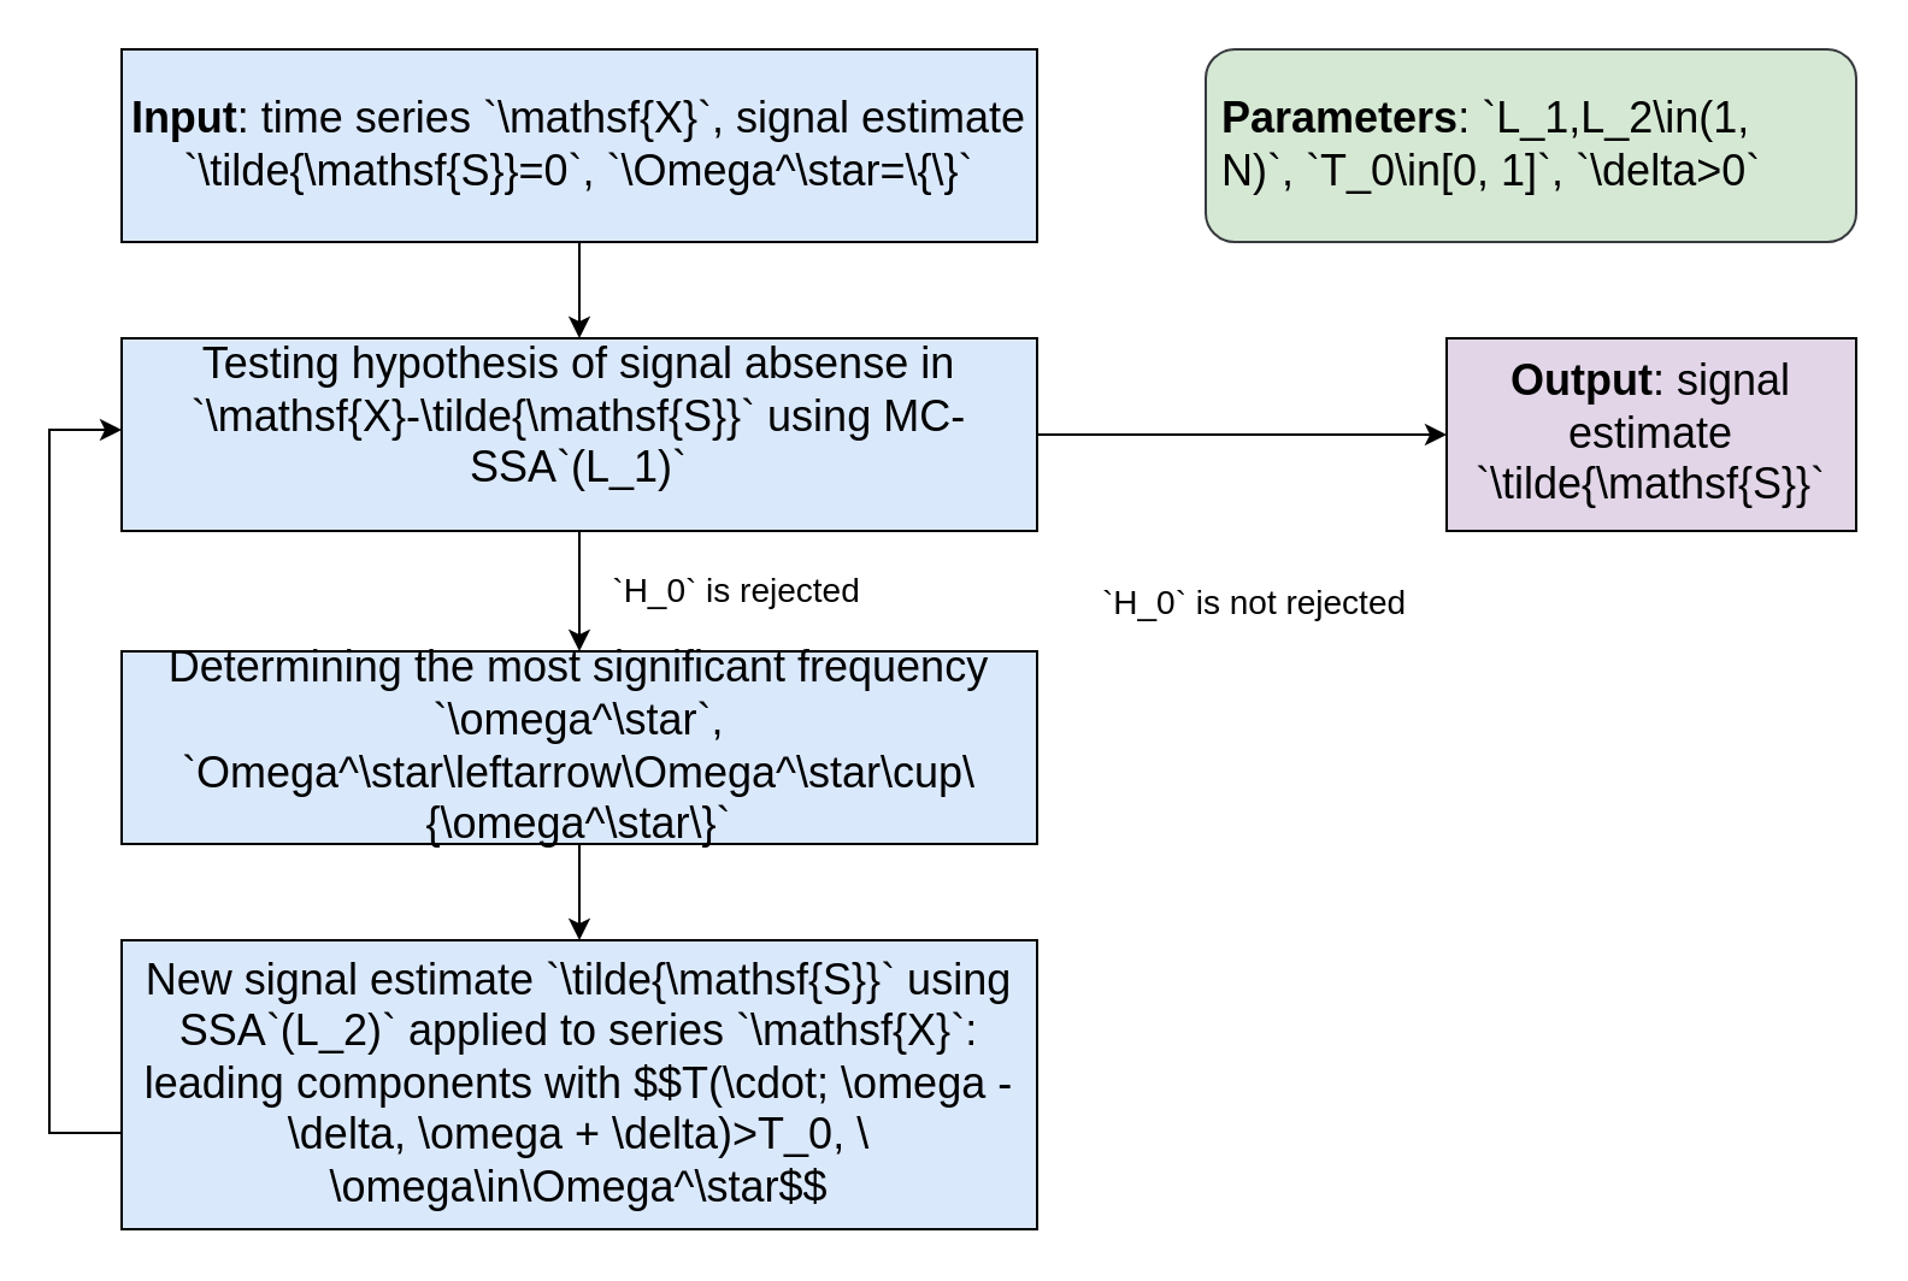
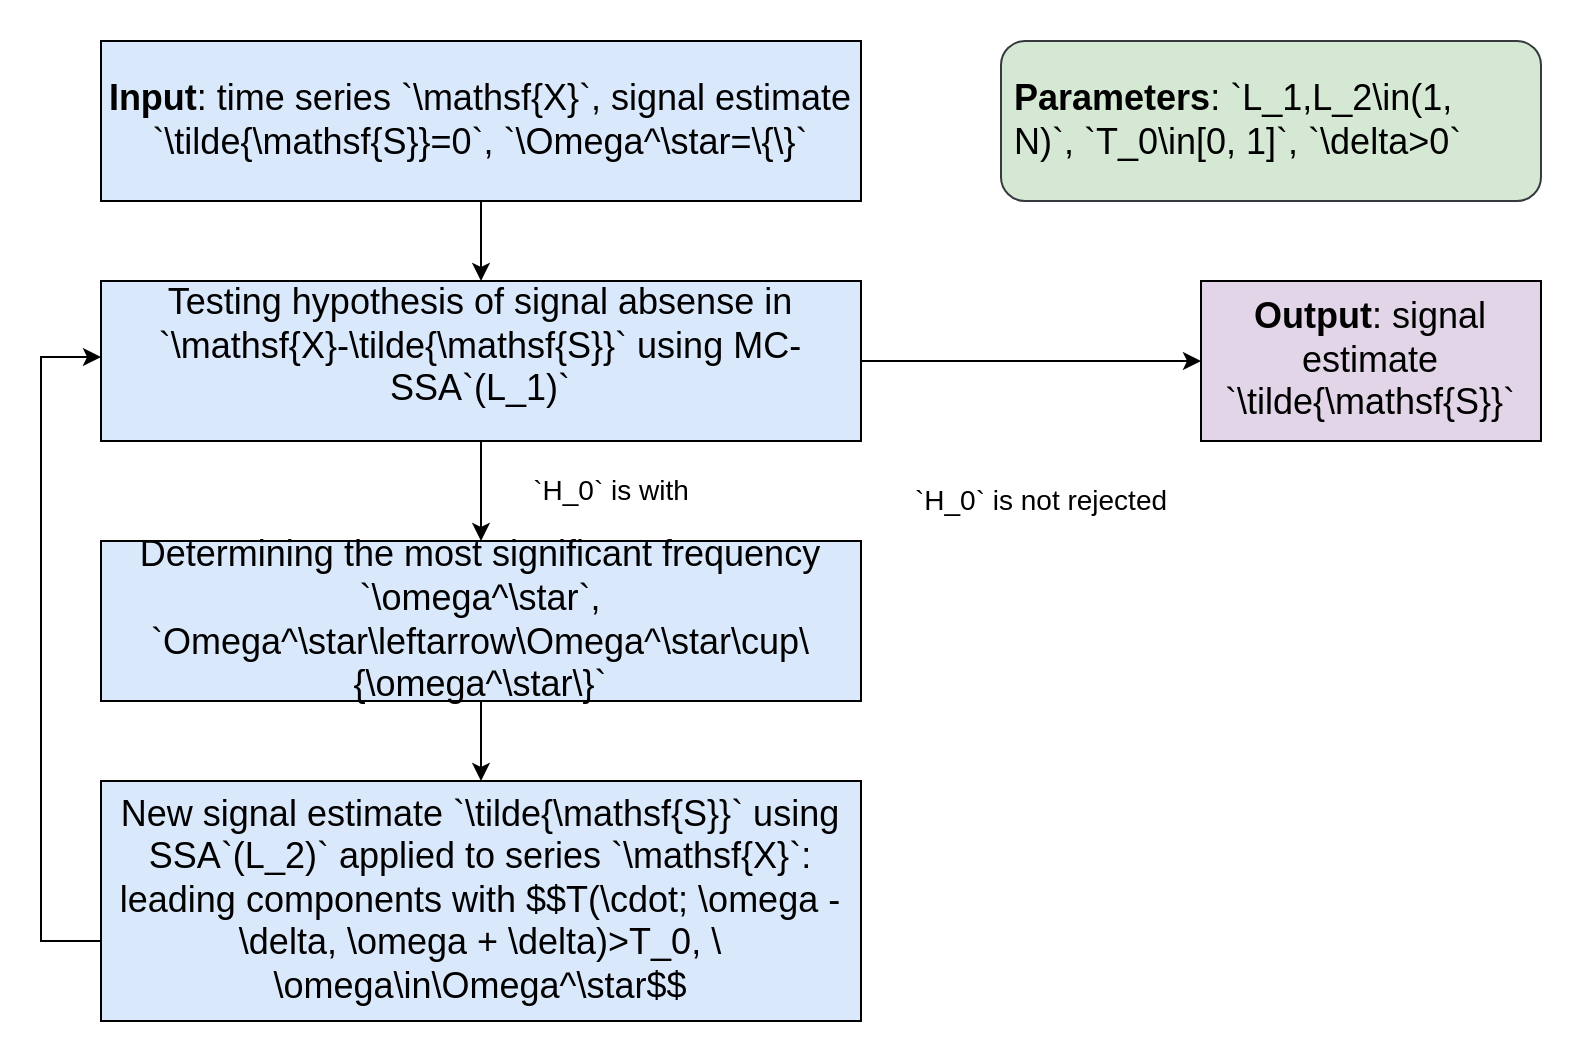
  <mxCell id="0" />
  <mxCell id="1" parent="0" />
  <mxCell id="2" value="" style="edgeStyle=orthogonalEdgeStyle;rounded=0;orthogonalLoop=1;jettySize=auto;html=1;" parent="1" source="3" target="6" edge="1"><mxGeometry relative="1" as="geometry" /></mxCell>
  <mxCell id="3" value="&lt;font style=&quot;font-size: 18px;&quot;&gt;&lt;b&gt;Input&lt;/b&gt;: time series `\mathsf{X}`, signal estimate `\tilde{\mathsf{S}}=0`, `\Omega^\star=\{\}`&lt;/font&gt;" style="rounded=0;whiteSpace=wrap;html=1;fillColor=#DAE8FC;" parent="1" vertex="1"><mxGeometry x="50" y="20" width="380" height="80" as="geometry" /></mxCell>
  <mxCell id="4" value="" style="edgeStyle=orthogonalEdgeStyle;rounded=0;orthogonalLoop=1;jettySize=auto;html=1;" parent="1" source="6" target="9" edge="1"><mxGeometry relative="1" as="geometry" /></mxCell>
  <mxCell id="5" value="" style="edgeStyle=orthogonalEdgeStyle;rounded=0;orthogonalLoop=1;jettySize=auto;html=1;" parent="1" source="6" target="13" edge="1"><mxGeometry relative="1" as="geometry" /></mxCell>
  <mxCell id="6" value="&lt;font style=&quot;font-size: 18px;&quot;&gt;Testing hypothesis of signal absense in `\mathsf{X}-\tilde{\mathsf{S}}`&amp;nbsp;using MC-SSA`(L_1)`&lt;br&gt;&lt;/font&gt;&lt;div&gt;&lt;br&gt;&lt;/div&gt;" style="rounded=0;whiteSpace=wrap;html=1;fillColor=#DAE8FC;" parent="1" vertex="1"><mxGeometry x="50" y="140" width="380" height="80" as="geometry" /></mxCell>
  <mxCell id="7" style="edgeStyle=orthogonalEdgeStyle;rounded=0;orthogonalLoop=1;jettySize=auto;html=1;exitX=0.008;exitY=0.43;exitDx=0;exitDy=0;exitPerimeter=0;" parent="1" source="8" target="6" edge="1"><mxGeometry relative="1" as="geometry"><mxPoint x="0" y="200" as="targetPoint" /><mxPoint x="80" y="570" as="sourcePoint" /><Array as="points"><mxPoint x="59" y="462" /><mxPoint x="59" y="470" /><mxPoint x="20" y="470" /><mxPoint x="20" y="178" /></Array></mxGeometry></mxCell>
  <mxCell id="8" value="&lt;font style=&quot;font-size: 18px;&quot;&gt;New signal estimate `\tilde{\mathsf{S}}` using SSA`(L_2)` applied to series `\mathsf{X}`: leading components with $$T(\cdot; \omega - \delta, \omega + \delta)&amp;gt;T_0, \ \omega\in\Omega^\star$$&lt;/font&gt;" style="rounded=0;whiteSpace=wrap;html=1;fillColor=#DAE8FC;" parent="1" vertex="1"><mxGeometry x="50" y="390" width="380" height="120" as="geometry" /></mxCell>
  <mxCell id="9" value="&lt;font style=&quot;font-size: 18px;&quot;&gt;&lt;b&gt;Output&lt;/b&gt;: signal estimate `\tilde{\mathsf{S}}`&lt;/font&gt;" style="whiteSpace=wrap;html=1;rounded=0;fillColor=#E1D5E7;" parent="1" vertex="1"><mxGeometry x="600" y="140" width="170" height="80" as="geometry" /></mxCell>
  <mxCell id="10" value="&lt;font style=&quot;font-size: 14px;&quot;&gt;`H_0` is not rejected&lt;/font&gt;" style="text;html=1;align=center;verticalAlign=middle;resizable=0;points=[];autosize=1;strokeColor=none;fillColor=none;" parent="1" vertex="1"><mxGeometry x="445" y="235" width="150" height="30" as="geometry" /></mxCell>
- <mxCell id="11" value="&lt;font style=&quot;font-size: 14px;&quot;&gt;`H_0` is rejected&lt;/font&gt;" style="text;html=1;align=center;verticalAlign=middle;resizable=0;points=[];autosize=1;strokeColor=none;fillColor=none;" parent="1" vertex="1"><mxGeometry x="240" y="230" width="130" height="30" as="geometry" /></mxCell>
+ <mxCell id="11" value="&lt;font style=&quot;font-size: 14px;&quot;&gt;`H_0` is with&lt;/font&gt;" style="text;html=1;align=center;verticalAlign=middle;resizable=0;points=[];autosize=1;strokeColor=none;fillColor=none;" parent="1" vertex="1"><mxGeometry x="240" y="230" width="130" height="30" as="geometry" /></mxCell>
  <mxCell id="12" value="" style="edgeStyle=orthogonalEdgeStyle;rounded=0;orthogonalLoop=1;jettySize=auto;html=1;" parent="1" source="13" target="8" edge="1"><mxGeometry relative="1" as="geometry" /></mxCell>
  <mxCell id="13" value="&lt;font style=&quot;font-size: 18px;&quot;&gt;Determining the most significant frequency `\omega^\star`, `Omega^\star\leftarrow\Omega^\star\cup\{\omega^\star\}`&lt;/font&gt;" style="whiteSpace=wrap;html=1;rounded=0;fillColor=#DAE8FC;" parent="1" vertex="1"><mxGeometry x="50" y="270" width="380" height="80" as="geometry" /></mxCell>
  <mxCell id="14" value="&lt;div style=&quot;&quot;&gt;&lt;span style=&quot;font-size: 18px; background-color: transparent; color: light-dark(rgb(0, 0, 0), rgb(255, 255, 255));&quot;&gt;&lt;b&gt;Parameters&lt;/b&gt;:&amp;nbsp;&lt;/span&gt;&lt;span style=&quot;background-color: transparent; color: light-dark(rgb(0, 0, 0), rgb(255, 255, 255)); font-size: 18px;&quot;&gt;`L_1,L_2\in(1, N)`,&amp;nbsp;&lt;/span&gt;&lt;span style=&quot;background-color: transparent; color: light-dark(rgb(0, 0, 0), rgb(255, 255, 255)); font-size: 18px;&quot;&gt;`T_0\in[0, 1]`,&amp;nbsp;&lt;/span&gt;&lt;span style=&quot;background-color: transparent; color: light-dark(rgb(0, 0, 0), rgb(255, 255, 255)); font-size: 18px;&quot;&gt;`\delta&amp;gt;0`&lt;/span&gt;&lt;/div&gt;" style="rounded=1;whiteSpace=wrap;html=1;align=left;fillColor=#D5E8D4;strokeColor=#36393d;fillStyle=auto;gradientColor=none;spacingLeft=5;" parent="1" vertex="1"><mxGeometry x="500" y="20" width="270" height="80" as="geometry" /></mxCell>
